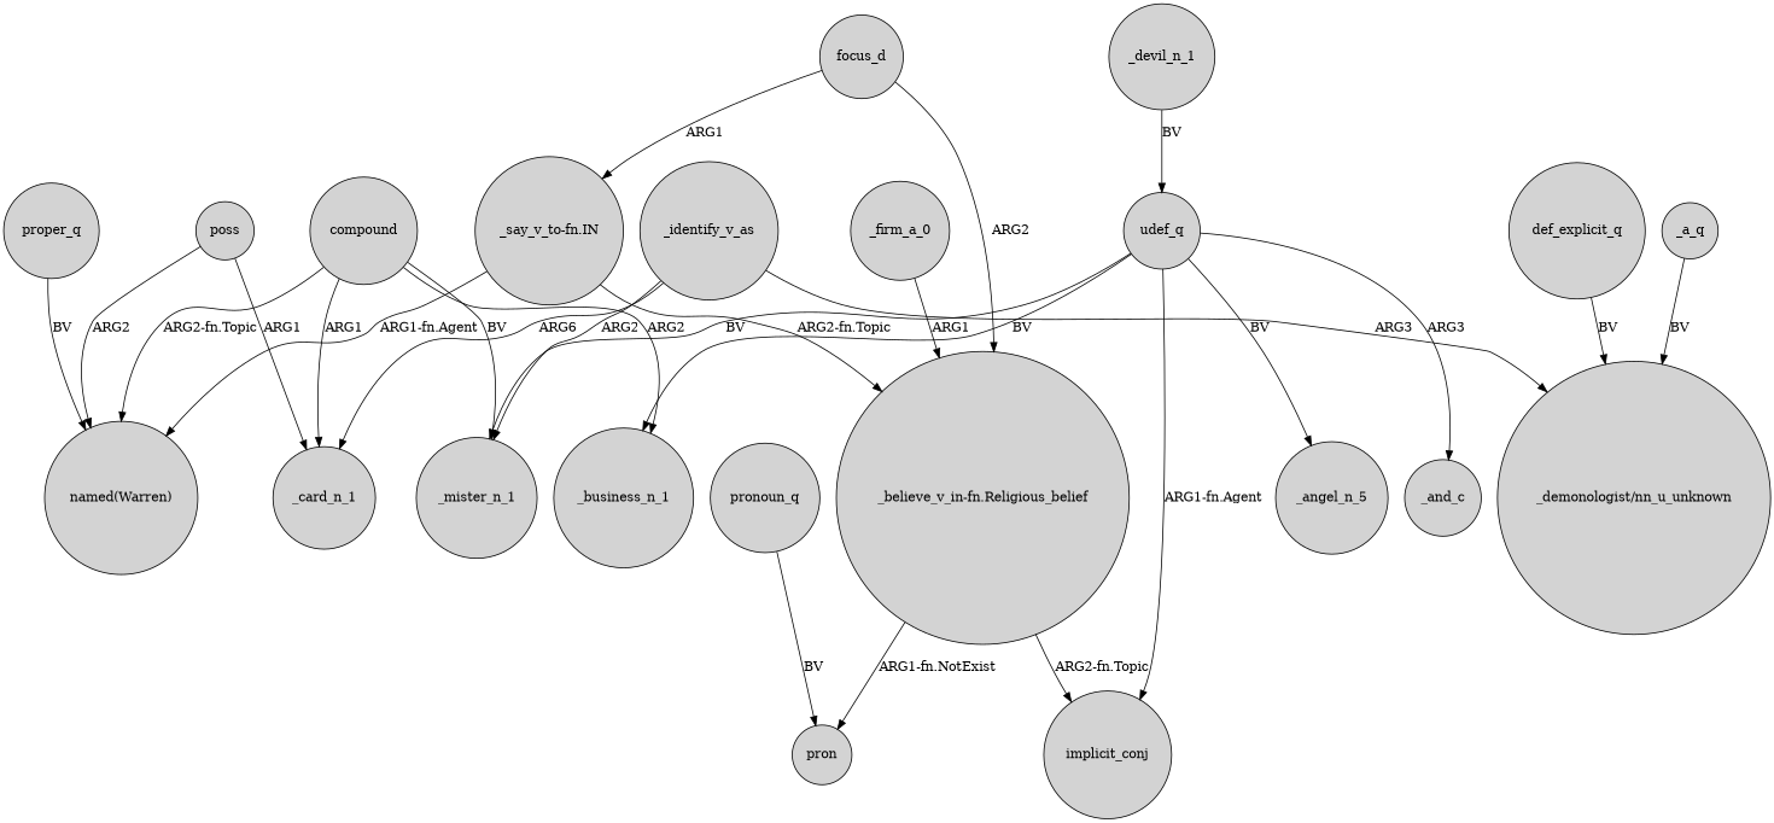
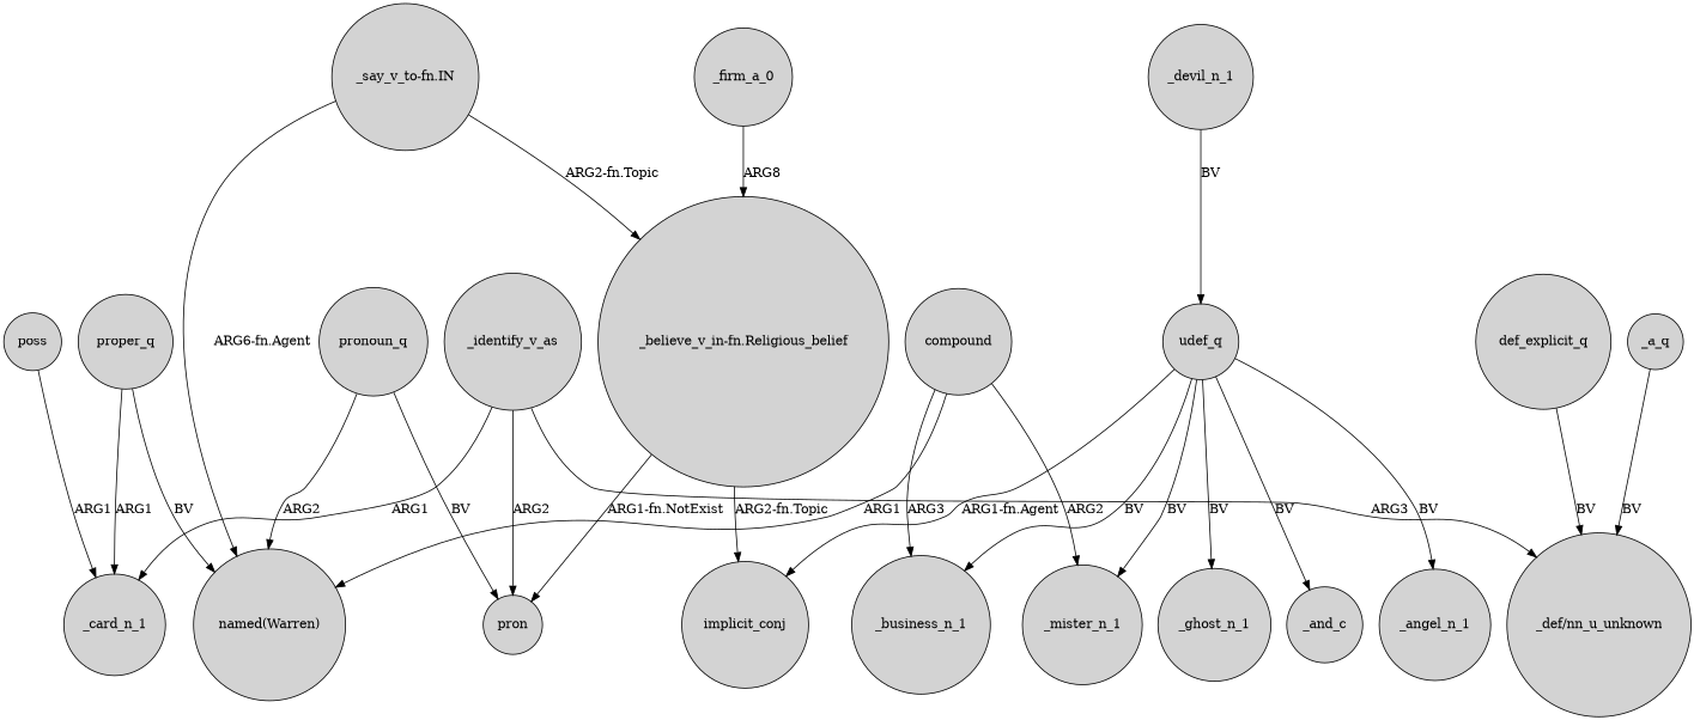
  digraph {
    node [shape=circle style=filled]
    poss
    "named(Warren)"
    _card_n_1
    udef_q
    _mister_n_1
    implicit_conj
-   _angel_n_1 [label=_angel_n_5]
+   _angel_n_1
+   _ghost_n_1
    _business_n_1
    _and_c
    _devil_n_1
    compound
    "_say_v_to-fn.IN"
    "_believe_v_in-fn.Religious_belief"
    pron
    def_explicit_q
-   "_demonologist/nn_u_unknown"
+   "_demonologist/nn_u_unknown" [label="_def/nn_u_unknown"]
    _a_q
-   focus_d
    _identify_v_as
    pronoun_q
    n22 [label=_firm_a_0]
    proper_q
-   poss -> "named(Warren)" [label=ARG2]
+   pronoun_q -> "named(Warren)" [label=ARG2]
    poss -> _card_n_1 [label=ARG1]
    udef_q -> _mister_n_1 [label=BV]
    udef_q -> implicit_conj [label="ARG1-fn.Agent"]
    udef_q -> _angel_n_1 [label=BV]
+   udef_q -> _ghost_n_1 [label=BV]
    udef_q -> _business_n_1 [label=BV]
-   udef_q -> _and_c [label=ARG3]
+   udef_q -> _and_c [label=BV]
    _devil_n_1 -> udef_q [label=BV]
-   compound -> "named(Warren)" [label="ARG2-fn.Topic"]
-   compound -> _card_n_1 [label=ARG1]
-   compound -> _mister_n_1 [label=BV]
-   compound -> _business_n_1 [label=ARG2]
-   "_say_v_to-fn.IN" -> "named(Warren)" [label="ARG1-fn.Agent"]
+   compound -> "named(Warren)" [label=ARG1]
+   proper_q -> _card_n_1 [label=ARG1]
+   compound -> _mister_n_1 [label=ARG2]
+   compound -> _business_n_1 [label=ARG3]
+   "_say_v_to-fn.IN" -> "named(Warren)" [label="ARG6-fn.Agent"]
    "_say_v_to-fn.IN" -> "_believe_v_in-fn.Religious_belief" [label="ARG2-fn.Topic"]
    "_believe_v_in-fn.Religious_belief" -> implicit_conj [label="ARG2-fn.Topic"]
    "_believe_v_in-fn.Religious_belief" -> pron [label="ARG1-fn.NotExist"]
    def_explicit_q -> "_demonologist/nn_u_unknown" [label=BV]
    _a_q -> "_demonologist/nn_u_unknown" [label=BV]
-   focus_d -> "_say_v_to-fn.IN" [label=ARG1]
-   focus_d -> "_believe_v_in-fn.Religious_belief" [label=ARG2]
-   _identify_v_as -> _card_n_1 [label=ARG6]
-   _identify_v_as -> _mister_n_1 [label=ARG2]
+   _identify_v_as -> _card_n_1 [label=ARG1]
+   _identify_v_as -> pron [label=ARG2]
    _identify_v_as -> "_demonologist/nn_u_unknown" [label=ARG3]
    pronoun_q -> pron [label=BV]
-   n22 -> "_believe_v_in-fn.Religious_belief" [label=ARG1]
+   n22 -> "_believe_v_in-fn.Religious_belief" [label=ARG8]
    proper_q -> "named(Warren)" [label=BV]
  }
